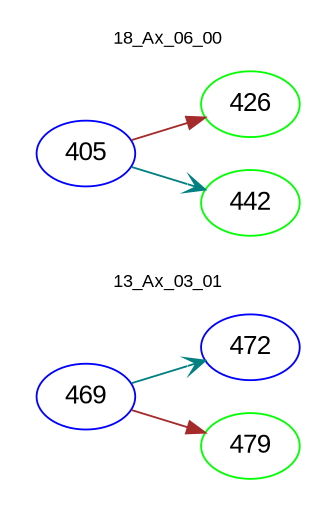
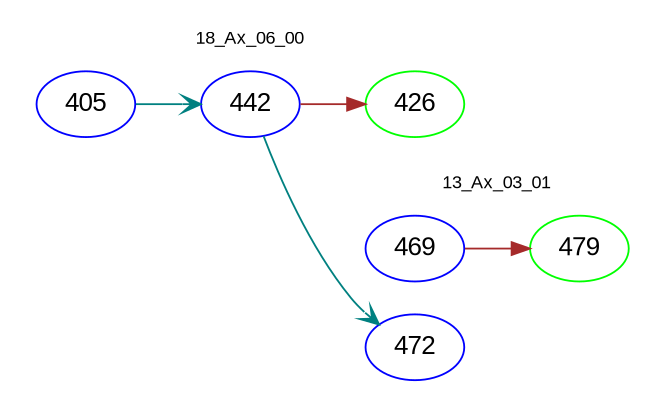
  digraph {
    fontname="Liberation Sans"
    rankdir=LR
    node [color=blue fontname="Liberation Sans"]
    edge [arrowhead=normal color=brown fontname="Liberation Sans"]
    n1 [label=469]
    n2 [color=green label=479]
    n3 [label=472]
    n4 [label=405]
-   n5 [color=green label=442]
+   n5 [label=442]
    n6 [color=green label=426]
    subgraph cluster_1 {
      color=white
      fontsize=10
      label="13_Ax_03_01"
      n1
      n2
      n3
    }
    subgraph cluster_2 {
      color=white
      fontsize=10
      label="18_Ax_06_00"
      n4
      n5
      n6
    }
    n1 -> n2
-   n1 -> n3 [arrowhead=vee color=teal]
+   n5 -> n3 [arrowhead=vee color=teal]
    n4 -> n5 [arrowhead=vee color=teal]
-   n4 -> n6
+   n5 -> n6
  }
